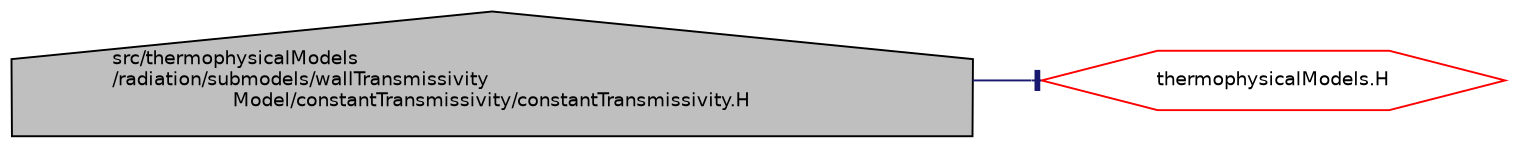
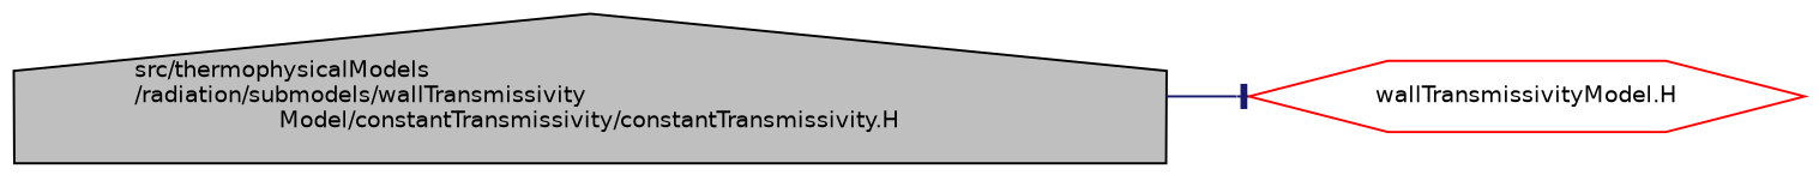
  digraph {
    rankdir=LR
    node [fontname=Helvetica fontsize=10]
    n1 [color=black fillcolor=grey75 fontcolor=black height=0.2 label="src/thermophysicalModels\l/radiation/submodels/wallTransmissivity\lModel/constantTransmissivity/constantTransmissivity.H" shape=house style=filled width=0.4]
-   n2 [color=red height=0.2 label="thermophysicalModels.H" shape=hexagon width=0.4]
+   n2 [color=red height=0.2 label="wallTransmissivityModel.H" shape=hexagon width=0.4]
    n1 -> n2 [color=midnightblue fontname=Helvetica fontsize=10 labelfontname=Helvetica labelfontsize=10 style=solid arrowhead=tee]
  }
